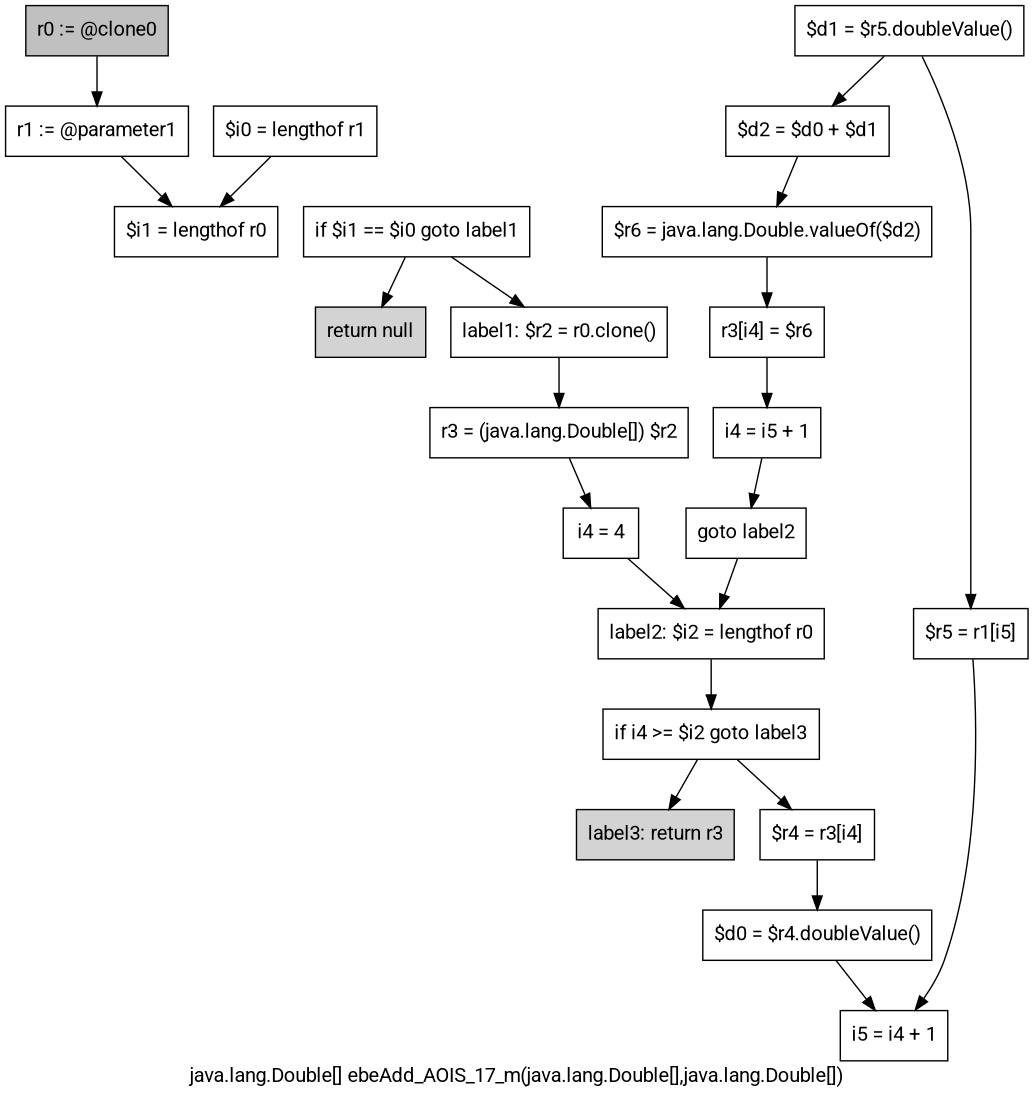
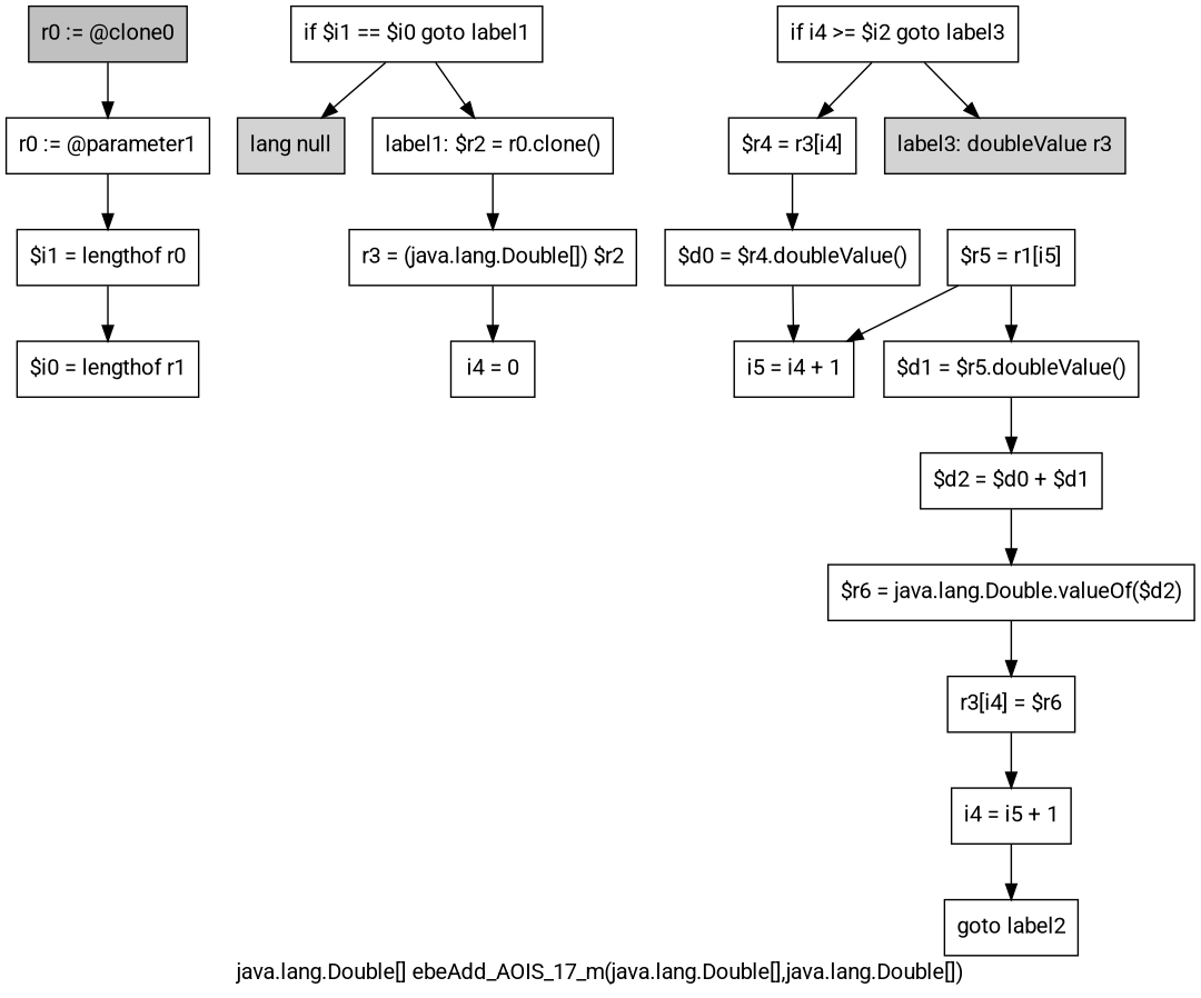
  digraph {
    fontname=Roboto
    label="java.lang.Double[] ebeAdd_AOIS_17_m(java.lang.Double[],java.lang.Double[])"
    node [fontname=Roboto shape=box]
    edge [fontname=Roboto]
    n1 [fillcolor=gray label="r0 := @clone0" style=filled]
-   n2 [label="r1 := @parameter1"]
+   n2 [label="r0 := @parameter1"]
    n3 [label="$i1 = lengthof r0"]
    n4 [label="$i0 = lengthof r1"]
    n5 [label="if $i1 == $i0 goto label1"]
-   n6 [fillcolor=lightgray label="return null" style=filled]
+   n6 [fillcolor=lightgray label="lang null" style=filled]
    n7 [label="label1: $r2 = r0.clone()"]
    n8 [label="r3 = (java.lang.Double[]) $r2"]
-   n9 [label="i4 = 4"]
-   n10 [label="label2: $i2 = lengthof r0"]
+   n9 [label="i4 = 0"]
    n11 [label="if i4 >= $i2 goto label3"]
    n12 [label="$r4 = r3[i4]"]
-   n13 [fillcolor=lightgray label="label3: return r3" style=filled]
+   n13 [fillcolor=lightgray label="label3: doubleValue r3" style=filled]
    n14 [label="$d0 = $r4.doubleValue()"]
    n15 [label="i5 = i4 + 1"]
    n16 [label="$r5 = r1[i5]"]
    n17 [label="$d1 = $r5.doubleValue()"]
    n18 [label="$d2 = $d0 + $d1"]
    n19 [label="$r6 = java.lang.Double.valueOf($d2)"]
    n20 [label="r3[i4] = $r6"]
    n21 [label="i4 = i5 + 1"]
    n22 [label="goto label2"]
    n1 -> n2
    n2 -> n3
-   n4 -> n3
+   n3 -> n4
    n5 -> n6
    n5 -> n7
    n7 -> n8
    n8 -> n9
-   n9 -> n10
-   n10 -> n11
    n11 -> n12
    n11 -> n13
    n12 -> n14
    n14 -> n15
    n16 -> n15
-   n17 -> n16
+   n16 -> n17
    n17 -> n18
    n18 -> n19
    n19 -> n20
    n20 -> n21
    n21 -> n22
-   n22 -> n10
  }
